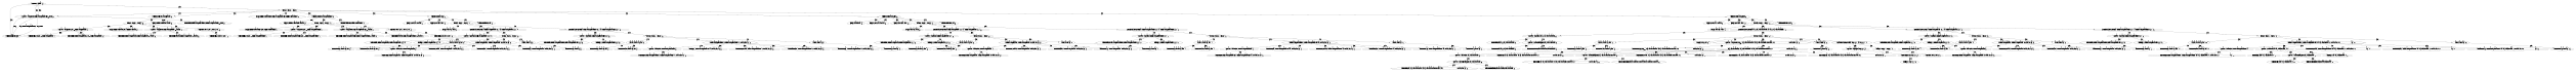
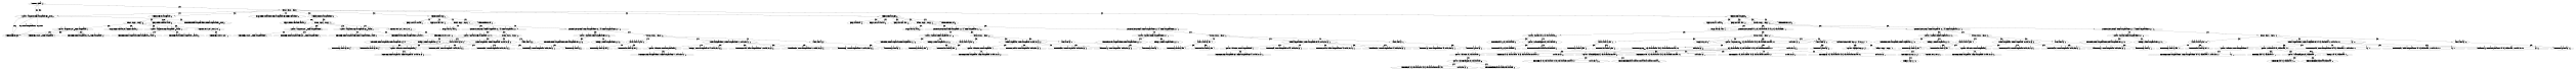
  digraph {
    n1 [label=<(METHOD,&lt;global&gt;)<SUB>30</SUB>>]
    n2 [label=<(BLOCK,&lt;empty&gt;,&lt;empty&gt;)>]
    n3 [label=<(&lt;operator&gt;.assignment,_TIFFwarningHandlerExt = NULL)<SUB>30</SUB>>]
    n4 [label=<(METHOD_RETURN,ANY)>]
    n5 [label=<(LOCAL,TIFFErrorHandlerExt _TIFFwarningHandlerExt: TIFFErrorHandlerExt)<SUB>30</SUB>>]
    n6 [label=<(METHOD,TIFFSetWarningHandler)<SUB>32</SUB>>]
    n7 [label=<(METHOD,TIFFSetWarningHandlerExt)<SUB>39</SUB>>]
    n8 [label=<(METHOD,TIFFWarning)<SUB>46</SUB>>]
    n9 [label=<(METHOD,TIFFWarningExt)<SUB>63</SUB>>]
    n10 [label=<(METHOD,TIFFWarningExtR)<SUB>80</SUB>>]
    n11 [label=<(IDENTIFIER,_TIFFwarningHandlerExt,_TIFFwarningHandlerExt = NULL)<SUB>30</SUB>>]
    n12 [label=<(PARAM,TIFFErrorHandler handler)<SUB>32</SUB>>]
    n13 [label=<(BLOCK,&lt;empty&gt;,&lt;empty&gt;)<SUB>33</SUB>>]
    n14 [label=<(PARAM,TIFFErrorHandlerExt handler)<SUB>39</SUB>>]
    n15 [label=<(BLOCK,&lt;empty&gt;,&lt;empty&gt;)<SUB>40</SUB>>]
-   n16 [label=<(METHOD_RETURN,TIFFErrorHandlerExt)<SUB>39</SUB>>]
    n17 [label=<(PARAM,const char *module)<SUB>46</SUB>>]
    n18 [label=<(PARAM,const char *fmt...)<SUB>46</SUB>>]
    n19 [label=<(BLOCK,&lt;empty&gt;,&lt;empty&gt;)<SUB>47</SUB>>]
    n20 [label=<(METHOD_RETURN,void)<SUB>46</SUB>>]
    n21 [label=<(PARAM,thandle_t fd)<SUB>63</SUB>>]
    n22 [label=<(PARAM,const char *module)<SUB>63</SUB>>]
    n23 [label=<(PARAM,const char *fmt...)<SUB>63</SUB>>]
    n24 [label=<(BLOCK,&lt;empty&gt;,&lt;empty&gt;)<SUB>64</SUB>>]
    n25 [label=<(METHOD_RETURN,void)<SUB>63</SUB>>]
    n26 [label=<(PARAM,const char *module)<SUB>80</SUB>>]
    n27 [label=<(PARAM,const char *fmt...)<SUB>80</SUB>>]
    n28 [label=<(BLOCK,&lt;empty&gt;,&lt;empty&gt;)<SUB>81</SUB>>]
    n29 [label=<(METHOD_RETURN,void)<SUB>80</SUB>>]
    n30 [label=<(LOCAL,TIFFErrorHandler prev: TIFFErrorHandler)<SUB>34</SUB>>]
    n31 [label=<(&lt;operator&gt;.assignment,prev = _TIFFwarningHandler)<SUB>34</SUB>>]
    n32 [label=<(&lt;operator&gt;.assignment,_TIFFwarningHandler = handler)<SUB>35</SUB>>]
    n33 [label=<(RETURN,return (prev);,return (prev);)<SUB>36</SUB>>]
    n34 [label=<(IDENTIFIER,prev,prev = _TIFFwarningHandler)<SUB>34</SUB>>]
    n35 [label=<(IDENTIFIER,_TIFFwarningHandler,prev = _TIFFwarningHandler)<SUB>34</SUB>>]
    n36 [label=<(IDENTIFIER,_TIFFwarningHandler,_TIFFwarningHandler = handler)<SUB>35</SUB>>]
    n37 [label=<(IDENTIFIER,handler,_TIFFwarningHandler = handler)<SUB>35</SUB>>]
    n38 [label=<(IDENTIFIER,prev,return (prev);)<SUB>36</SUB>>]
-   n39 [label=<(LOCAL,TIFFErrorHandlerExt prev: TIFFErrorHandlerExt)<SUB>41</SUB>>]
    n40 [label=<(&lt;operator&gt;.assignment,prev = _TIFFwarningHandlerExt)<SUB>41</SUB>>]
    n41 [label=<(&lt;operator&gt;.assignment,_TIFFwarningHandlerExt = handler)<SUB>42</SUB>>]
    n42 [label=<(RETURN,return (prev);,return (prev);)<SUB>43</SUB>>]
    n43 [label=<(IDENTIFIER,prev,prev = _TIFFwarningHandlerExt)<SUB>41</SUB>>]
    n44 [label=<(IDENTIFIER,_TIFFwarningHandlerExt,prev = _TIFFwarningHandlerExt)<SUB>41</SUB>>]
    n45 [label=<(IDENTIFIER,_TIFFwarningHandlerExt,_TIFFwarningHandlerExt = handler)<SUB>42</SUB>>]
    n46 [label=<(IDENTIFIER,handler,_TIFFwarningHandlerExt = handler)<SUB>49</SUB>>]
    n47 [label=<(IDENTIFIER,prev,return (prev);)<SUB>43</SUB>>]
    n48 [label=<(LOCAL,va_list ap: va_list)<SUB>48</SUB>>]
    n49 [label=<(CONTROL_STRUCTURE,if (_TIFFwarningHandler &amp;&amp; 1),if (_TIFFwarningHandler &amp;&amp; 1))<SUB>49</SUB>>]
    n50 [label=<(CONTROL_STRUCTURE,if (_TIFFwarningHandlerExt &amp;&amp; 1),if (_TIFFwarningHandlerExt &amp;&amp; 1))<SUB>55</SUB>>]
    n51 [label=<(&lt;operator&gt;.logicalAnd,_TIFFwarningHandler &amp;&amp; 1)<SUB>49</SUB>>]
    n52 [label=<(BLOCK,&lt;empty&gt;,&lt;empty&gt;)<SUB>50</SUB>>]
    n53 [label=<(&lt;operator&gt;.logicalAnd,_TIFFwarningHandlerExt &amp;&amp; 1)<SUB>55</SUB>>]
    n54 [label=<(BLOCK,&lt;empty&gt;,&lt;empty&gt;)<SUB>56</SUB>>]
    n55 [label=<(IDENTIFIER,_TIFFwarningHandler,_TIFFwarningHandler &amp;&amp; 1)<SUB>49</SUB>>]
    n56 [label=<(LITERAL,1,_TIFFwarningHandler &amp;&amp; 1)<SUB>49</SUB>>]
    n57 [label=<(va_start,va_start(ap, fmt))<SUB>51</SUB>>]
    n58 [label=<(*_TIFFwarningHandler,(*_TIFFwarningHandler)(module, fmt, ap))<SUB>52</SUB>>]
    n59 [label=<(va_end,va_end(ap))<SUB>53</SUB>>]
    n60 [label=<(IDENTIFIER,ap,va_start(ap, fmt))<SUB>51</SUB>>]
    n61 [label=<(IDENTIFIER,fmt,va_start(ap, fmt))<SUB>51</SUB>>]
    n62 [label=<(&lt;operator&gt;.indirection,*_TIFFwarningHandler)<SUB>52</SUB>>]
    n63 [label=<(IDENTIFIER,module,(*_TIFFwarningHandler)(module, fmt, ap))<SUB>52</SUB>>]
    n64 [label=<(IDENTIFIER,fmt,(*_TIFFwarningHandler)(module, fmt, ap))<SUB>52</SUB>>]
    n65 [label=<(IDENTIFIER,ap,(*_TIFFwarningHandler)(module, fmt, ap))<SUB>52</SUB>>]
    n66 [label=<(IDENTIFIER,ap,va_end(ap))<SUB>53</SUB>>]
    n67 [label=<(IDENTIFIER,_TIFFwarningHandler,(*_TIFFwarningHandler)(module, fmt, ap))<SUB>52</SUB>>]
    n68 [label=<(IDENTIFIER,_TIFFwarningHandlerExt,_TIFFwarningHandlerExt &amp;&amp; 1)<SUB>55</SUB>>]
    n69 [label=<(LITERAL,1,_TIFFwarningHandlerExt &amp;&amp; 1)<SUB>55</SUB>>]
    n70 [label=<(va_start,va_start(ap, fmt))<SUB>57</SUB>>]
    n71 [label=<(*_TIFFwarningHandlerExt,(*_TIFFwarningHandlerExt)(0, module, fmt, ap))<SUB>58</SUB>>]
    n72 [label=<(va_end,va_end(ap))<SUB>59</SUB>>]
    n73 [label=<(IDENTIFIER,ap,va_start(ap, fmt))<SUB>57</SUB>>]
    n74 [label=<(IDENTIFIER,fmt,va_start(ap, fmt))<SUB>57</SUB>>]
    n75 [label=<(&lt;operator&gt;.indirection,*_TIFFwarningHandlerExt)<SUB>58</SUB>>]
    n76 [label=<(LITERAL,0,(*_TIFFwarningHandlerExt)(0, module, fmt, ap))<SUB>58</SUB>>]
    n77 [label=<(IDENTIFIER,module,(*_TIFFwarningHandlerExt)(0, module, fmt, ap))<SUB>58</SUB>>]
    n78 [label=<(IDENTIFIER,fmt,(*_TIFFwarningHandlerExt)(0, module, fmt, ap))<SUB>58</SUB>>]
    n79 [label=<(IDENTIFIER,ap,(*_TIFFwarningHandlerExt)(0, module, fmt, ap))<SUB>58</SUB>>]
    n80 [label=<(IDENTIFIER,ap,va_end(ap))<SUB>59</SUB>>]
    n81 [label=<(IDENTIFIER,_TIFFwarningHandlerExt,(*_TIFFwarningHandlerExt)(0, module, fmt, ap))<SUB>58</SUB>>]
    n82 [label=<(LOCAL,va_list ap: va_list)<SUB>65</SUB>>]
    n83 [label=<(CONTROL_STRUCTURE,if (_TIFFwarningHandler &amp;&amp; 1),if (_TIFFwarningHandler &amp;&amp; 1))<SUB>66</SUB>>]
    n84 [label=<(CONTROL_STRUCTURE,if (_TIFFwarningHandlerExt &amp;&amp; 1),if (_TIFFwarningHandlerExt &amp;&amp; 1))<SUB>72</SUB>>]
    n85 [label=<(&lt;operator&gt;.logicalAnd,_TIFFwarningHandler &amp;&amp; 1)<SUB>66</SUB>>]
    n86 [label=<(BLOCK,&lt;empty&gt;,&lt;empty&gt;)<SUB>67</SUB>>]
    n87 [label=<(&lt;operator&gt;.logicalAnd,_TIFFwarningHandlerExt &amp;&amp; 1)<SUB>72</SUB>>]
    n88 [label=<(BLOCK,&lt;empty&gt;,&lt;empty&gt;)<SUB>73</SUB>>]
    n89 [label=<(IDENTIFIER,_TIFFwarningHandler,_TIFFwarningHandler &amp;&amp; 1)<SUB>66</SUB>>]
    n90 [label=<(LITERAL,1,_TIFFwarningHandler &amp;&amp; 1)<SUB>66</SUB>>]
    n91 [label=<(va_start,va_start(ap, fmt))<SUB>68</SUB>>]
    n92 [label=<(*_TIFFwarningHandler,(*_TIFFwarningHandler)(module, fmt, ap))<SUB>69</SUB>>]
    n93 [label=<(va_end,va_end(ap))<SUB>70</SUB>>]
    n94 [label=<(IDENTIFIER,ap,va_start(ap, fmt))<SUB>68</SUB>>]
    n95 [label=<(IDENTIFIER,fmt,va_start(ap, fmt))<SUB>68</SUB>>]
    n96 [label=<(&lt;operator&gt;.indirection,*_TIFFwarningHandler)<SUB>69</SUB>>]
    n97 [label=<(IDENTIFIER,module,(*_TIFFwarningHandler)(module, fmt, ap))<SUB>69</SUB>>]
    n98 [label=<(IDENTIFIER,fmt,(*_TIFFwarningHandler)(module, fmt, ap))<SUB>69</SUB>>]
    n99 [label=<(IDENTIFIER,ap,(*_TIFFwarningHandler)(module, fmt, ap))<SUB>69</SUB>>]
    n100 [label=<(IDENTIFIER,ap,va_end(ap))<SUB>70</SUB>>]
    n101 [label=<(IDENTIFIER,_TIFFwarningHandler,(*_TIFFwarningHandler)(module, fmt, ap))<SUB>69</SUB>>]
    n102 [label=<(IDENTIFIER,_TIFFwarningHandlerExt,_TIFFwarningHandlerExt &amp;&amp; 1)<SUB>72</SUB>>]
    n103 [label=<(LITERAL,1,_TIFFwarningHandlerExt &amp;&amp; 1)<SUB>72</SUB>>]
    n104 [label=<(va_start,va_start(ap, fmt))<SUB>74</SUB>>]
    n105 [label=<(*_TIFFwarningHandlerExt,(*_TIFFwarningHandlerExt)(fd, module, fmt, ap))<SUB>75</SUB>>]
    n106 [label=<(va_end,va_end(ap))<SUB>76</SUB>>]
    n107 [label=<(IDENTIFIER,ap,va_start(ap, fmt))<SUB>74</SUB>>]
    n108 [label=<(IDENTIFIER,fmt,va_start(ap, fmt))<SUB>74</SUB>>]
    n109 [label=<(&lt;operator&gt;.indirection,*_TIFFwarningHandlerExt)<SUB>75</SUB>>]
    n110 [label=<(IDENTIFIER,fd,(*_TIFFwarningHandlerExt)(fd, module, fmt, ap))<SUB>75</SUB>>]
    n111 [label=<(IDENTIFIER,module,(*_TIFFwarningHandlerExt)(fd, module, fmt, ap))<SUB>75</SUB>>]
    n112 [label=<(IDENTIFIER,fmt,(*_TIFFwarningHandlerExt)(fd, module, fmt, ap))<SUB>75</SUB>>]
    n113 [label=<(IDENTIFIER,ap,(*_TIFFwarningHandlerExt)(fd, module, fmt, ap))<SUB>75</SUB>>]
    n114 [label=<(IDENTIFIER,ap,va_end(ap))<SUB>76</SUB>>]
    n115 [label=<(IDENTIFIER,_TIFFwarningHandlerExt,(*_TIFFwarningHandlerExt)(fd, module, fmt, ap))<SUB>75</SUB>>]
    n116 [label=<(LOCAL,va_list ap: va_list)<SUB>82</SUB>>]
    n117 [label=<(CONTROL_STRUCTURE,if (tif &amp;&amp; tif-&gt;tif_warnhandler),if (tif &amp;&amp; tif-&gt;tif_warnhandler))<SUB>83</SUB>>]
    n118 [label=<(CONTROL_STRUCTURE,if (_TIFFwarningHandler &amp;&amp; 1),if (_TIFFwarningHandler &amp;&amp; 1))<SUB>92</SUB>>]
    n119 [label=<(CONTROL_STRUCTURE,if (_TIFFwarningHandlerExt &amp;&amp; 1),if (_TIFFwarningHandlerExt &amp;&amp; 1))<SUB>98</SUB>>]
    n120 [label=<(&lt;operator&gt;.logicalAnd,tif &amp;&amp; tif-&gt;tif_warnhandler)<SUB>83</SUB>>]
    n121 [label=<(BLOCK,&lt;empty&gt;,&lt;empty&gt;)<SUB>84</SUB>>]
    n122 [label=<(&lt;operator&gt;.logicalAnd,_TIFFwarningHandler &amp;&amp; 1)<SUB>92</SUB>>]
    n123 [label=<(BLOCK,&lt;empty&gt;,&lt;empty&gt;)<SUB>93</SUB>>]
    n124 [label=<(&lt;operator&gt;.logicalAnd,_TIFFwarningHandlerExt &amp;&amp; 1)<SUB>98</SUB>>]
    n125 [label=<(BLOCK,&lt;empty&gt;,&lt;empty&gt;)<SUB>99</SUB>>]
    n126 [label=<(IDENTIFIER,tif,tif &amp;&amp; tif-&gt;tif_warnhandler)<SUB>83</SUB>>]
    n127 [label=<(&lt;operator&gt;.indirectFieldAccess,tif-&gt;tif_warnhandler)<SUB>83</SUB>>]
    n128 [label=<(va_start,va_start(ap, fmt))<SUB>85</SUB>>]
    n129 [label=<(LOCAL,int stop: int)<SUB>86</SUB>>]
    n130 [label=<(&lt;operator&gt;.assignment,stop = (*tif-&gt;tif_warnhandler)(tif, tif-&gt;tif_warnhandler_user_data,\012                                           module, fmt, ap))<SUB>86</SUB>>]
    n131 [label=<(va_end,va_end(ap))<SUB>88</SUB>>]
    n132 [label=<(CONTROL_STRUCTURE,if (stop &amp;&amp; 1),if (stop &amp;&amp; 1))<SUB>89</SUB>>]
    n133 [label=<(IDENTIFIER,tif,tif &amp;&amp; tif-&gt;tif_warnhandler)<SUB>83</SUB>>]
    n134 [label=<(FIELD_IDENTIFIER,tif_warnhandler,tif_warnhandler)<SUB>83</SUB>>]
    n135 [label=<(IDENTIFIER,ap,va_start(ap, fmt))<SUB>85</SUB>>]
    n136 [label=<(IDENTIFIER,fmt,va_start(ap, fmt))<SUB>85</SUB>>]
    n137 [label=<(IDENTIFIER,stop,stop = (*tif-&gt;tif_warnhandler)(tif, tif-&gt;tif_warnhandler_user_data,\012                                           module, fmt, ap))<SUB>86</SUB>>]
    n138 [label=<(*tif-&gt;tif_warnhandler,(*tif-&gt;tif_warnhandler)(tif, tif-&gt;tif_warnhandler_user_data,\012                                           module, fmt, ap))<SUB>86</SUB>>]
    n139 [label=<(IDENTIFIER,ap,va_end(ap))<SUB>88</SUB>>]
    n140 [label=<(&lt;operator&gt;.logicalAnd,stop &amp;&amp; 1)<SUB>89</SUB>>]
    n141 [label=<(BLOCK,&lt;empty&gt;,&lt;empty&gt;)<SUB>90</SUB>>]
    n142 [label=<(&lt;operator&gt;.indirection,*tif-&gt;tif_warnhandler)<SUB>86</SUB>>]
    n143 [label=<(IDENTIFIER,tif,(*tif-&gt;tif_warnhandler)(tif, tif-&gt;tif_warnhandler_user_data,\012                                           module, fmt, ap))<SUB>86</SUB>>]
    n144 [label=<(&lt;operator&gt;.indirectFieldAccess,tif-&gt;tif_warnhandler_user_data)<SUB>86</SUB>>]
    n145 [label=<(IDENTIFIER,module,(*tif-&gt;tif_warnhandler)(tif, tif-&gt;tif_warnhandler_user_data,\012                                           module, fmt, ap))<SUB>87</SUB>>]
    n146 [label=<(IDENTIFIER,fmt,(*tif-&gt;tif_warnhandler)(tif, tif-&gt;tif_warnhandler_user_data,\012                                           module, fmt, ap))<SUB>87</SUB>>]
    n147 [label=<(IDENTIFIER,ap,(*tif-&gt;tif_warnhandler)(tif, tif-&gt;tif_warnhandler_user_data,\012                                           module, fmt, ap))<SUB>87</SUB>>]
    n148 [label=<(&lt;operator&gt;.indirectFieldAccess,tif-&gt;tif_warnhandler)<SUB>86</SUB>>]
    n149 [label=<(IDENTIFIER,tif,(*tif-&gt;tif_warnhandler)(tif, tif-&gt;tif_warnhandler_user_data,\012                                           module, fmt, ap))<SUB>86</SUB>>]
    n150 [label=<(FIELD_IDENTIFIER,tif_warnhandler_user_data,tif_warnhandler_user_data)<SUB>86</SUB>>]
    n151 [label=<(IDENTIFIER,tif,(*tif-&gt;tif_warnhandler)(tif, tif-&gt;tif_warnhandler_user_data,\012                                           module, fmt, ap))<SUB>86</SUB>>]
    n152 [label=<(FIELD_IDENTIFIER,tif_warnhandler,tif_warnhandler)<SUB>86</SUB>>]
    n153 [label=<(IDENTIFIER,stop,stop &amp;&amp; 1)<SUB>89</SUB>>]
    n154 [label=<(RETURN,return;,return;)<SUB>90</SUB>>]
    n155 [label=<(LITERAL,1,stop &amp;&amp; 1)<SUB>89</SUB>>]
    n156 [label=<(IDENTIFIER,_TIFFwarningHandler,_TIFFwarningHandler &amp;&amp; 1)<SUB>92</SUB>>]
    n157 [label=<(LITERAL,1,_TIFFwarningHandler &amp;&amp; 1)<SUB>92</SUB>>]
    n158 [label=<(va_start,va_start(ap, fmt))<SUB>94</SUB>>]
    n159 [label=<(*_TIFFwarningHandler,(*_TIFFwarningHandler)(module, fmt, ap))<SUB>95</SUB>>]
    n160 [label=<(va_end,va_end(ap))<SUB>96</SUB>>]
    n161 [label=<(IDENTIFIER,ap,va_start(ap, fmt))<SUB>94</SUB>>]
    n162 [label=<(IDENTIFIER,fmt,va_start(ap, fmt))<SUB>94</SUB>>]
    n163 [label=<(&lt;operator&gt;.indirection,*_TIFFwarningHandler)<SUB>95</SUB>>]
    n164 [label=<(IDENTIFIER,module,(*_TIFFwarningHandler)(module, fmt, ap))<SUB>95</SUB>>]
    n165 [label=<(IDENTIFIER,fmt,(*_TIFFwarningHandler)(module, fmt, ap))<SUB>95</SUB>>]
    n166 [label=<(IDENTIFIER,ap,(*_TIFFwarningHandler)(module, fmt, ap))<SUB>95</SUB>>]
    n167 [label=<(IDENTIFIER,ap,va_end(ap))<SUB>96</SUB>>]
    n168 [label=<(IDENTIFIER,_TIFFwarningHandler,(*_TIFFwarningHandler)(module, fmt, ap))<SUB>95</SUB>>]
    n169 [label=<(IDENTIFIER,_TIFFwarningHandlerExt,_TIFFwarningHandlerExt &amp;&amp; 1)<SUB>98</SUB>>]
    n170 [label=<(LITERAL,1,_TIFFwarningHandlerExt &amp;&amp; 1)<SUB>98</SUB>>]
    n171 [label=<(va_start,va_start(ap, fmt))<SUB>100</SUB>>]
    n172 [label=<(*_TIFFwarningHandlerExt,(*_TIFFwarningHandlerExt)(tif ? tif-&gt;tif_clientdata : 0, module, fmt,\012                                  ap))<SUB>101</SUB>>]
    n173 [label=<(va_end,va_end(ap))<SUB>103</SUB>>]
    n174 [label=<(IDENTIFIER,ap,va_start(ap, fmt))<SUB>100</SUB>>]
    n175 [label=<(IDENTIFIER,fmt,va_start(ap, fmt))<SUB>100</SUB>>]
    n176 [label=<(&lt;operator&gt;.indirection,*_TIFFwarningHandlerExt)<SUB>101</SUB>>]
    n177 [label=<(&lt;operator&gt;.conditional,tif ? tif-&gt;tif_clientdata : 0)<SUB>101</SUB>>]
    n178 [label=<(IDENTIFIER,module,(*_TIFFwarningHandlerExt)(tif ? tif-&gt;tif_clientdata : 0, module, fmt,\012                                  ap))<SUB>101</SUB>>]
    n179 [label=<(IDENTIFIER,fmt,(*_TIFFwarningHandlerExt)(tif ? tif-&gt;tif_clientdata : 0, module, fmt,\012                                  ap))<SUB>101</SUB>>]
    n180 [label=<(IDENTIFIER,ap,(*_TIFFwarningHandlerExt)(tif ? tif-&gt;tif_clientdata : 0, module, fmt,\012                                  ap))<SUB>102</SUB>>]
    n181 [label=<(IDENTIFIER,ap,va_end(ap))<SUB>103</SUB>>]
    n182 [label=<(IDENTIFIER,_TIFFwarningHandlerExt,(*_TIFFwarningHandlerExt)(tif ? tif-&gt;tif_clientdata : 0, module, fmt,\012                                  ap))<SUB>101</SUB>>]
    n183 [label=<(IDENTIFIER,tif,tif ? tif-&gt;tif_clientdata : 0)<SUB>101</SUB>>]
    n184 [label=<(&lt;operator&gt;.indirectFieldAccess,tif-&gt;tif_clientdata)<SUB>101</SUB>>]
    n185 [label=<(LITERAL,0,tif ? tif-&gt;tif_clientdata : 0)<SUB>101</SUB>>]
    n186 [label=<(IDENTIFIER,tif,tif ? tif-&gt;tif_clientdata : 0)<SUB>101</SUB>>]
    n187 [label=<(FIELD_IDENTIFIER,tif_clientdata,tif_clientdata)<SUB>101</SUB>>]
    n1 -> n2 [label="AST: "]
    n1 -> n3 [label="CFG: "]
    n1 -> n3 [label="DDG: "]
-   n1 -> n4 [label="AST: "]
+   n31 -> n4 [label="AST: "]
    n2 -> n3 [label="AST: "]
    n2 -> n5 [label="AST: "]
    n2 -> n6 [label="AST: "]
    n2 -> n7 [label="AST: "]
    n2 -> n8 [label="AST: "]
    n2 -> n9 [label="AST: "]
    n2 -> n10 [label="AST: "]
    n3 -> n4 [label="CFG: "]
    n3 -> n4 [label="DDG: _TIFFwarningHandlerExt"]
    n3 -> n4 [label="DDG: NULL"]
    n3 -> n11 [label="AST: "]
    n6 -> n12 [label="NULL: "]
    n6 -> n13 [label="AST: "]
    n7 -> n14 [label="CFG: "]
    n7 -> n15 [label="AST: "]
-   n7 -> n16 [label="AST: "]
    n8 -> n17 [label="AST: "]
    n8 -> n18 [label="AST: "]
    n8 -> n19 [label="AST: "]
    n8 -> n20 [label="AST: "]
    n9 -> n21 [label="AST: "]
    n9 -> n22 [label="AST: "]
    n9 -> n23 [label="AST: "]
    n9 -> n24 [label="AST: "]
    n9 -> n25 [label="AST: "]
    n10 -> n26 [label="AST: "]
    n10 -> n27 [label="AST: "]
    n10 -> n28 [label="AST: "]
    n10 -> n29 [label="AST: "]
    n13 -> n30 [label="AST: "]
    n13 -> n31 [label="AST: "]
    n13 -> n32 [label="AST: "]
    n13 -> n33 [label="AST: "]
-   n15 -> n39 [label="AST: "]
    n15 -> n40 [label="AST: "]
    n15 -> n41 [label="AST: "]
    n15 -> n42 [label="AST: "]
    n19 -> n48 [label="AST: "]
    n19 -> n49 [label="AST: "]
    n19 -> n50 [label="AST: "]
    n24 -> n82 [label="AST: "]
    n24 -> n83 [label="AST: "]
    n24 -> n84 [label="AST: "]
    n28 -> n116 [label="AST: "]
    n28 -> n117 [label="AST: "]
    n28 -> n118 [label="AST: "]
    n28 -> n119 [label="AST: "]
    n31 -> n34 [label="CFG: "]
    n31 -> n35 [label="AST: "]
    n32 -> n36 [label="AST: "]
    n32 -> n37 [label="AST: "]
    n33 -> n38 [label="AST: "]
    n40 -> n43 [label="AST: "]
    n40 -> n44 [label="AST: "]
    n41 -> n45 [label="AST: "]
    n41 -> n46 [label="AST: "]
    n42 -> n47 [label="AST: "]
    n49 -> n51 [label="AST: "]
    n49 -> n52 [label="AST: "]
    n50 -> n53 [label="AST: "]
    n50 -> n54 [label="AST: "]
    n51 -> n55 [label="AST: "]
    n51 -> n56 [label="AST: "]
    n52 -> n57 [label="AST: "]
    n52 -> n58 [label="AST: "]
    n52 -> n59 [label="AST: "]
    n53 -> n68 [label="AST: "]
    n53 -> n69 [label="AST: "]
    n54 -> n70 [label="AST: "]
    n54 -> n71 [label="AST: "]
    n54 -> n72 [label="AST: "]
    n57 -> n60 [label="AST: "]
    n57 -> n61 [label="AST: "]
    n58 -> n62 [label="AST: "]
    n58 -> n63 [label="AST: "]
    n58 -> n64 [label="AST: "]
    n58 -> n65 [label="AST: "]
    n59 -> n66 [label="AST: "]
    n62 -> n67 [label="AST: "]
    n70 -> n73 [label="AST: "]
    n70 -> n74 [label="AST: "]
    n71 -> n75 [label="AST: "]
    n71 -> n76 [label="AST: "]
    n71 -> n77 [label="AST: "]
    n71 -> n78 [label="AST: "]
    n71 -> n79 [label="AST: "]
    n72 -> n80 [label="AST: "]
    n75 -> n81 [label="AST: "]
    n83 -> n85 [label="AST: "]
    n83 -> n86 [label="AST: "]
    n84 -> n87 [label="AST: "]
    n84 -> n88 [label="AST: "]
    n85 -> n89 [label="AST: "]
    n85 -> n90 [label="AST: "]
    n86 -> n91 [label="AST: "]
    n86 -> n92 [label="AST: "]
    n86 -> n93 [label="AST: "]
    n87 -> n102 [label="AST: "]
    n87 -> n103 [label="AST: "]
    n88 -> n104 [label="AST: "]
    n88 -> n105 [label="AST: "]
    n88 -> n106 [label="AST: "]
    n91 -> n94 [label="AST: "]
    n91 -> n95 [label="AST: "]
    n92 -> n96 [label="AST: "]
    n92 -> n97 [label="AST: "]
    n92 -> n98 [label="AST: "]
    n92 -> n99 [label="AST: "]
    n93 -> n100 [label="AST: "]
    n96 -> n101 [label="AST: "]
    n104 -> n107 [label="AST: "]
    n104 -> n108 [label="AST: "]
    n105 -> n109 [label="AST: "]
    n105 -> n110 [label="AST: "]
    n105 -> n111 [label="AST: "]
    n105 -> n112 [label="AST: "]
    n105 -> n113 [label="AST: "]
    n106 -> n114 [label="AST: "]
    n109 -> n115 [label="AST: "]
    n117 -> n120 [label="AST: "]
    n117 -> n121 [label="AST: "]
    n118 -> n122 [label="AST: "]
    n118 -> n123 [label="AST: "]
    n119 -> n124 [label="AST: "]
    n119 -> n125 [label="AST: "]
    n120 -> n126 [label="AST: "]
    n120 -> n127 [label="AST: "]
    n121 -> n128 [label="AST: "]
    n121 -> n129 [label="AST: "]
    n121 -> n130 [label="AST: "]
    n121 -> n131 [label="AST: "]
    n121 -> n132 [label="AST: "]
    n122 -> n156 [label="AST: "]
    n122 -> n157 [label="AST: "]
    n123 -> n158 [label="AST: "]
    n123 -> n159 [label="AST: "]
    n123 -> n160 [label="AST: "]
    n124 -> n169 [label="AST: "]
    n124 -> n170 [label="AST: "]
    n125 -> n171 [label="AST: "]
    n125 -> n172 [label="AST: "]
    n125 -> n173 [label="AST: "]
    n127 -> n133 [label="AST: "]
    n127 -> n134 [label="AST: "]
    n128 -> n135 [label="AST: "]
    n128 -> n136 [label="AST: "]
    n130 -> n137 [label="AST: "]
    n130 -> n138 [label="AST: "]
    n131 -> n139 [label="AST: "]
    n132 -> n140 [label="AST: "]
    n132 -> n141 [label="AST: "]
    n138 -> n142 [label="AST: "]
    n138 -> n143 [label="AST: "]
    n138 -> n144 [label="AST: "]
    n138 -> n145 [label="AST: "]
    n138 -> n146 [label="AST: "]
    n138 -> n147 [label="AST: "]
-   n140 -> n153 [label="AST: "]
    n141 -> n154 [label="AST: "]
    n142 -> n148 [label="AST: "]
    n144 -> n149 [label="AST: "]
    n144 -> n150 [label="AST: "]
    n148 -> n151 [label="AST: "]
    n148 -> n152 [label="AST: "]
    n153 -> n155 [label="AST: "]
    n158 -> n161 [label="AST: "]
    n158 -> n162 [label="AST: "]
    n159 -> n163 [label="AST: "]
    n159 -> n164 [label="AST: "]
    n159 -> n165 [label="AST: "]
    n159 -> n166 [label="AST: "]
    n160 -> n167 [label="AST: "]
    n163 -> n168 [label="AST: "]
    n171 -> n174 [label="AST: "]
    n171 -> n175 [label="AST: "]
    n172 -> n176 [label="AST: "]
    n172 -> n177 [label="AST: "]
    n172 -> n178 [label="AST: "]
    n172 -> n179 [label="AST: "]
    n172 -> n180 [label="AST: "]
    n173 -> n181 [label="AST: "]
    n176 -> n182 [label="AST: "]
    n177 -> n183 [label="AST: "]
    n177 -> n184 [label="AST: "]
    n177 -> n185 [label="DDG: "]
    n184 -> n186 [label="AST: "]
    n184 -> n187 [label="AST: "]
  }
